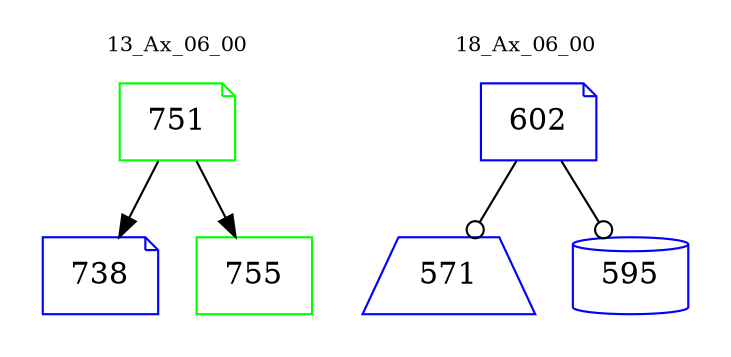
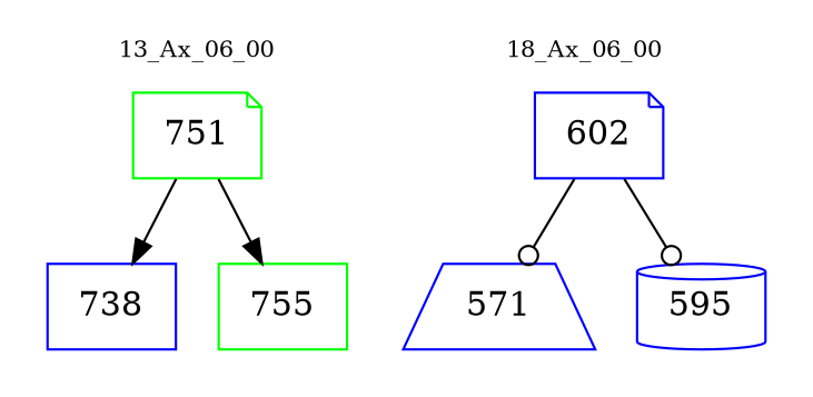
  digraph {
    node [color=blue shape=note]
    edge [arrowhead=normal color=black]
    n1 [color=green label=751]
-   n2 [label=738]
+   n2 [label=738 shape=box]
    n3 [color=green label=755 shape=box]
    n4 [label=602]
    n5 [label=571 shape=trapezium]
    n6 [label=595 shape=cylinder]
    subgraph cluster_1 {
      color=white
      fontsize=10
      label="13_Ax_06_00"
      n1
      n2
      n3
    }
    subgraph cluster_2 {
      color=white
      fontsize=10
      label="18_Ax_06_00"
      n4
      n5
      n6
    }
    n1 -> n2
    n1 -> n3
    n4 -> n5 [arrowhead=odot]
    n4 -> n6 [arrowhead=odot]
  }
